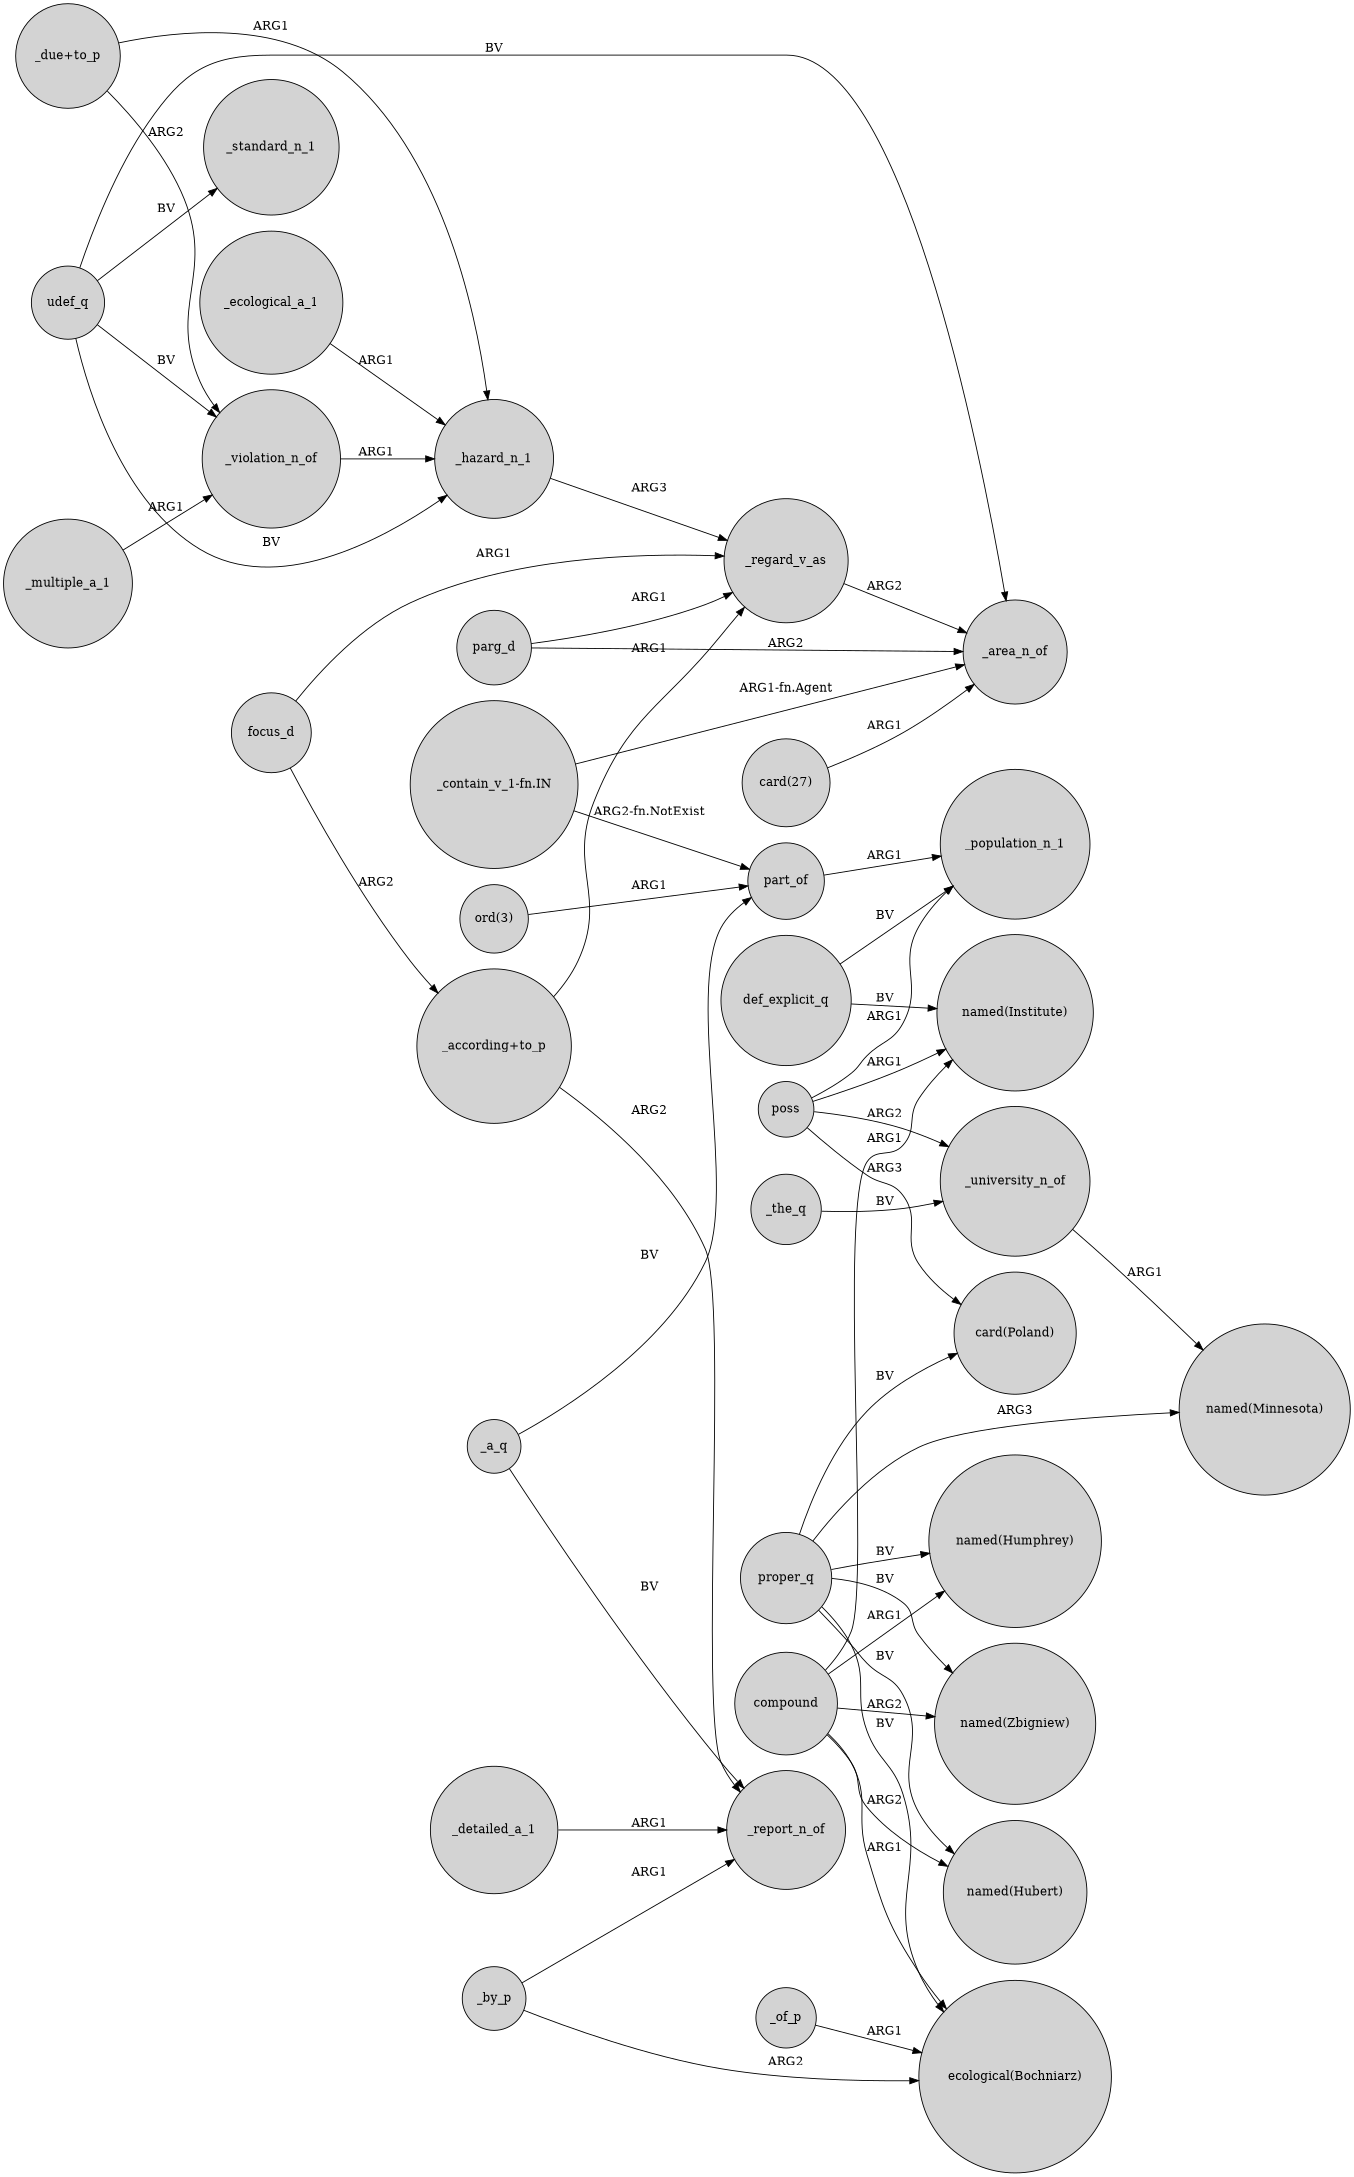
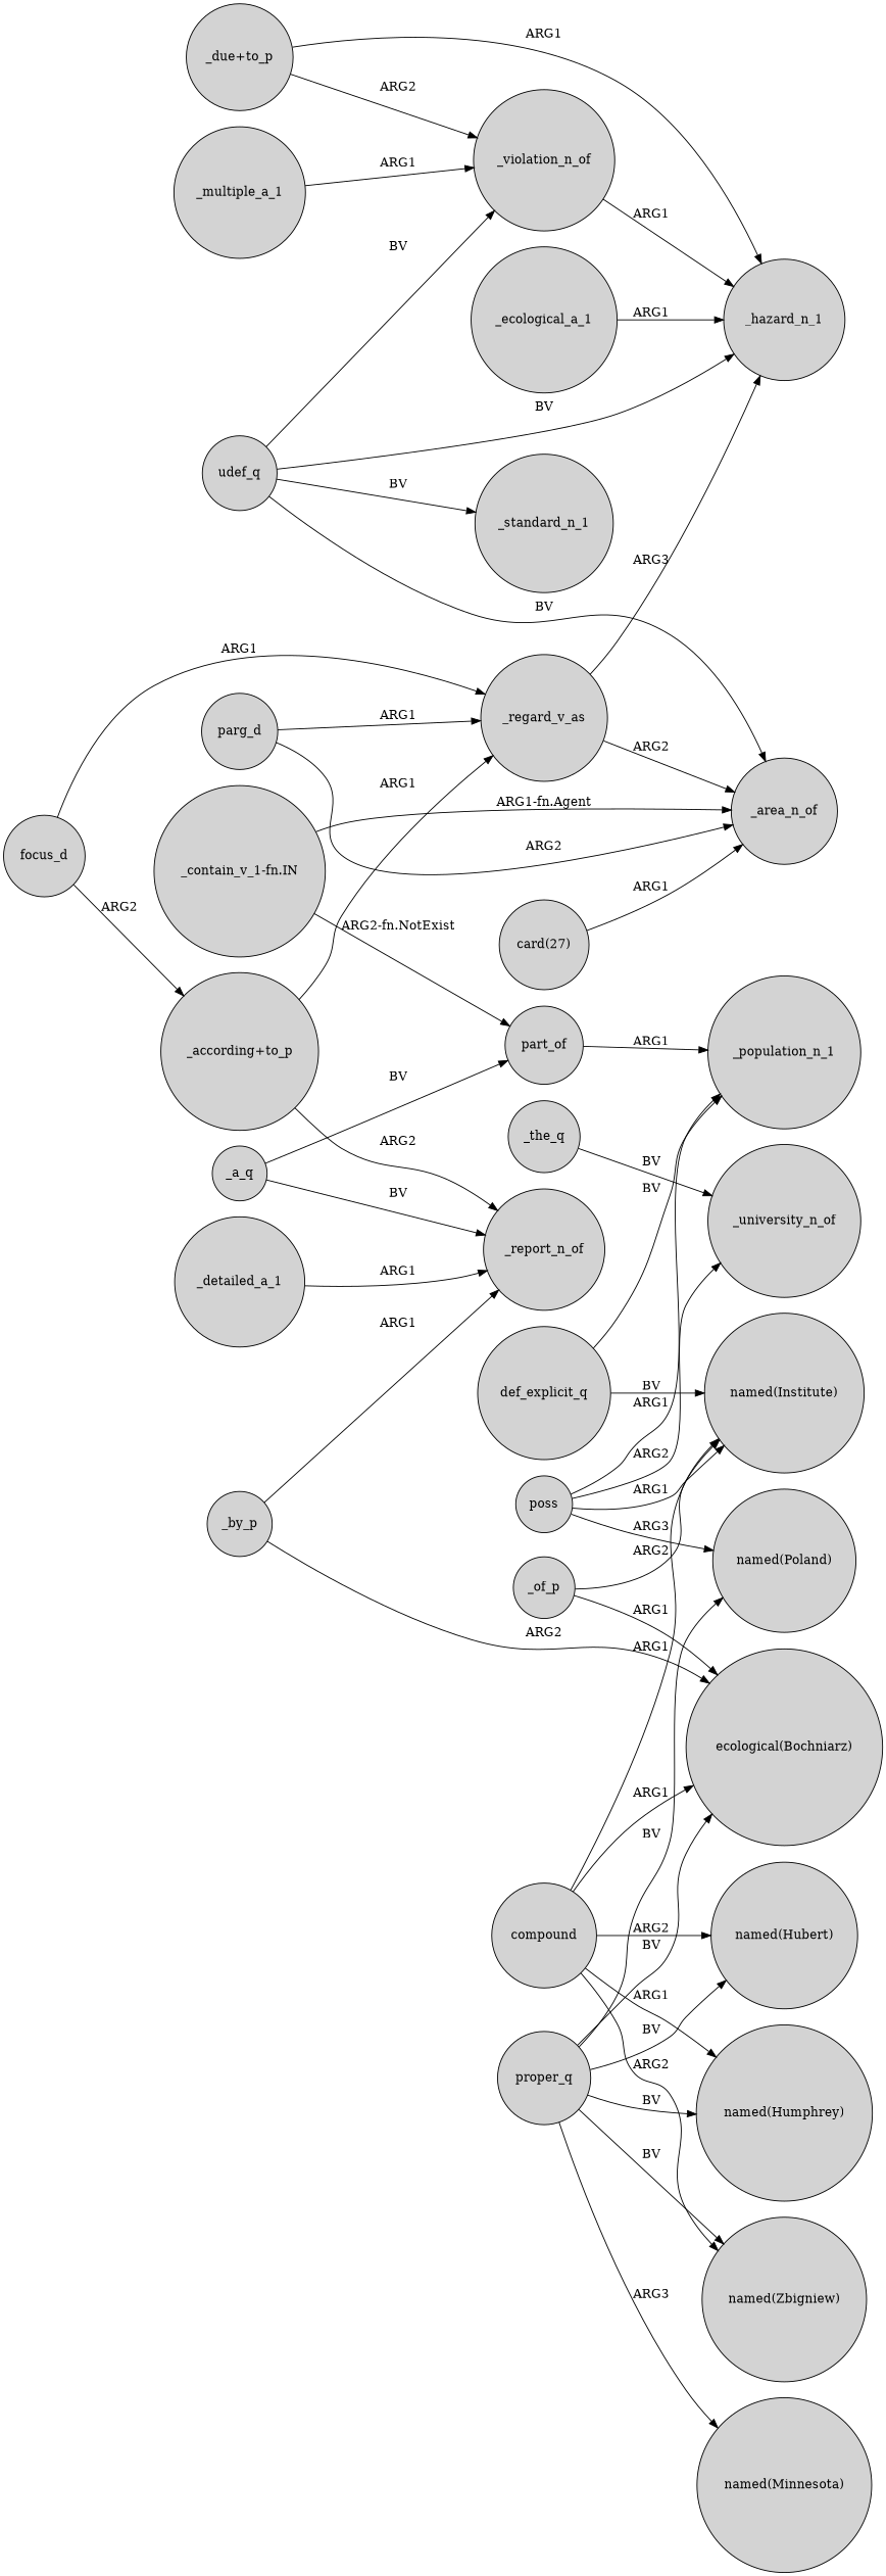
  digraph {
    rankdir=LR
    node [shape=circle style=filled]
    _a_q
    _report_n_of
    part_of
    _population_n_1
    poss
    "named(Institute)"
    _university_n_of
-   "named(Poland)" [label="card(Poland)"]
+   "named(Poland)"
    "named(Minnesota)"
    focus_d
    _regard_v_as
    "_according+to_p"
    _area_n_of
    _hazard_n_1
    proper_q
    "named(Hubert)"
    "named(Humphrey)"
    n18 [label="ecological(Bochniarz)"]
    "named(Zbigniew)"
    _the_q
    _of_p
    parg_d
    _by_p
    udef_q
    _violation_n_of
    _standard_n_1
    "_contain_v_1-fn.IN"
    compound
    def_explicit_q
    "card(27)"
    _multiple_a_1
    _ecological_a_1
    "_due+to_p"
-   "ord(3)"
    _detailed_a_1
    _a_q -> _report_n_of [label=BV]
    _a_q -> part_of [label=BV]
    part_of -> _population_n_1 [label=ARG1]
    poss -> _population_n_1 [label=ARG1]
    poss -> "named(Institute)" [label=ARG1]
    poss -> _university_n_of [label=ARG2]
    poss -> "named(Poland)" [label=ARG3]
-   _university_n_of -> "named(Minnesota)" [label=ARG1]
    focus_d -> _regard_v_as [label=ARG1]
    focus_d -> "_according+to_p" [label=ARG2]
    _regard_v_as -> _area_n_of [label=ARG2]
-   _hazard_n_1 -> _regard_v_as [label=ARG3]
+   _regard_v_as -> _hazard_n_1 [label=ARG3]
    "_according+to_p" -> _report_n_of [label=ARG2]
    "_according+to_p" -> _regard_v_as [label=ARG1]
    proper_q -> "named(Poland)" [label=BV]
    proper_q -> "named(Minnesota)" [label=ARG3]
    proper_q -> "named(Hubert)" [label=BV]
    proper_q -> "named(Humphrey)" [label=BV]
    proper_q -> n18 [label=BV]
    proper_q -> "named(Zbigniew)" [label=BV]
    _the_q -> _university_n_of [label=BV]
+   _of_p -> "named(Institute)" [label=ARG2]
    _of_p -> n18 [label=ARG1]
    parg_d -> _regard_v_as [label=ARG1]
    parg_d -> _area_n_of [label=ARG2]
    _by_p -> _report_n_of [label=ARG1]
    _by_p -> n18 [label=ARG2]
    udef_q -> _area_n_of [label=BV]
    udef_q -> _hazard_n_1 [label=BV]
    udef_q -> _violation_n_of [label=BV]
    udef_q -> _standard_n_1 [label=BV]
    _violation_n_of -> _hazard_n_1 [label=ARG1]
    "_contain_v_1-fn.IN" -> part_of [label="ARG2-fn.NotExist"]
    "_contain_v_1-fn.IN" -> _area_n_of [label="ARG1-fn.Agent"]
    compound -> "named(Institute)" [label=ARG1]
    compound -> "named(Hubert)" [label=ARG2]
    compound -> "named(Humphrey)" [label=ARG1]
    compound -> n18 [label=ARG1]
    compound -> "named(Zbigniew)" [label=ARG2]
    def_explicit_q -> _population_n_1 [label=BV]
    def_explicit_q -> "named(Institute)" [label=BV]
    "card(27)" -> _area_n_of [label=ARG1]
    _multiple_a_1 -> _violation_n_of [label=ARG1]
    _ecological_a_1 -> _hazard_n_1 [label=ARG1]
    "_due+to_p" -> _hazard_n_1 [label=ARG1]
    "_due+to_p" -> _violation_n_of [label=ARG2]
-   "ord(3)" -> part_of [label=ARG1]
    _detailed_a_1 -> _report_n_of [label=ARG1]
  }
